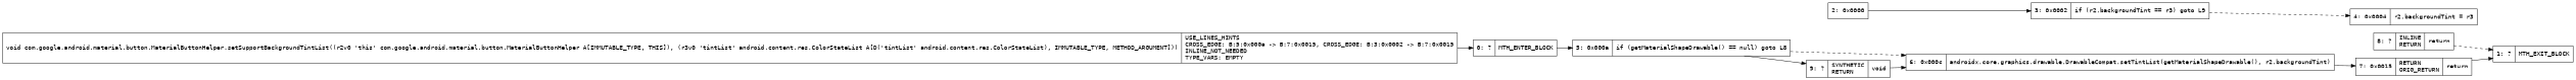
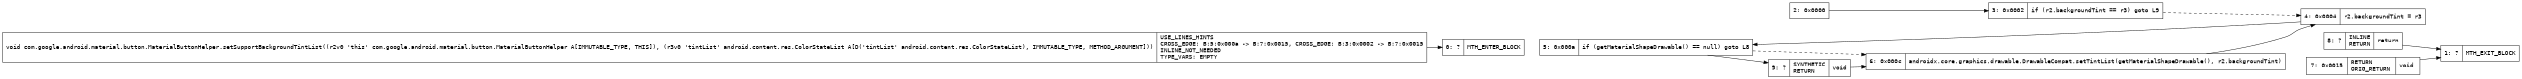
  digraph {
    fontname="DejaVu Sans Mono"
    rankdir=LR
    node [fontname="DejaVu Sans Mono" shape=record]
    edge [fontname="DejaVu Sans Mono"]
    n1 [label="{0\:\ ?|MTH_ENTER_BLOCK\l}"]
    n2 [label="{2\:\ 0x0000}"]
    n3 [label="{3\:\ 0x0002|if (r2.backgroundTint == r3) goto L9\l}"]
    n4 [label="{4\:\ 0x0004|r2.backgroundTint = r3\l}"]
    n5 [label="{5\:\ 0x000a|if (getMaterialShapeDrawable() == null) goto L8\l}"]
    n6 [label="{8\:\ ?|INLINE\lRETURN\l|return\l}"]
    n7 [label="{1\:\ ?|MTH_EXIT_BLOCK\l}"]
    n8 [label="{6\:\ 0x000c|androidx.core.graphics.drawable.DrawableCompat.setTintList(getMaterialShapeDrawable(), r2.backgroundTint)\l}"]
    n9 [label="{9\:\ ?|SYNTHETIC\lRETURN\l|void\l}"]
-   n10 [label="{7\:\ 0x0015|RETURN\lORIG_RETURN\l|return\l}"]
+   n10 [label="{7\:\ 0x0015|RETURN\lORIG_RETURN\l|void\l}"]
    n11 [label="{void com.google.android.material.button.MaterialButtonHelper.setSupportBackgroundTintList((r2v0 'this' com.google.android.material.button.MaterialButtonHelper A[IMMUTABLE_TYPE, THIS]), (r3v0 'tintList' android.content.res.ColorStateList A[D('tintList' android.content.res.ColorStateList), IMMUTABLE_TYPE, METHOD_ARGUMENT]))  | USE_LINES_HINTS\lCROSS_EDGE: B:5:0x000a \-\> B:7:0x0015, CROSS_EDGE: B:3:0x0002 \-\> B:7:0x0015\lINLINE_NOT_NEEDED\lTYPE_VARS: EMPTY\l}"]
    n2 -> n3
    n3 -> n4 [style=dashed]
-   n1 -> n5
+   n4 -> n5
    n5 -> n8 [style=dashed]
    n5 -> n9
-   n6 -> n7 [style=dashed]
-   n8 -> n10
+   n6 -> n7
+   n8 -> n4
    n9 -> n8
    n10 -> n7
    n11 -> n1
  }
